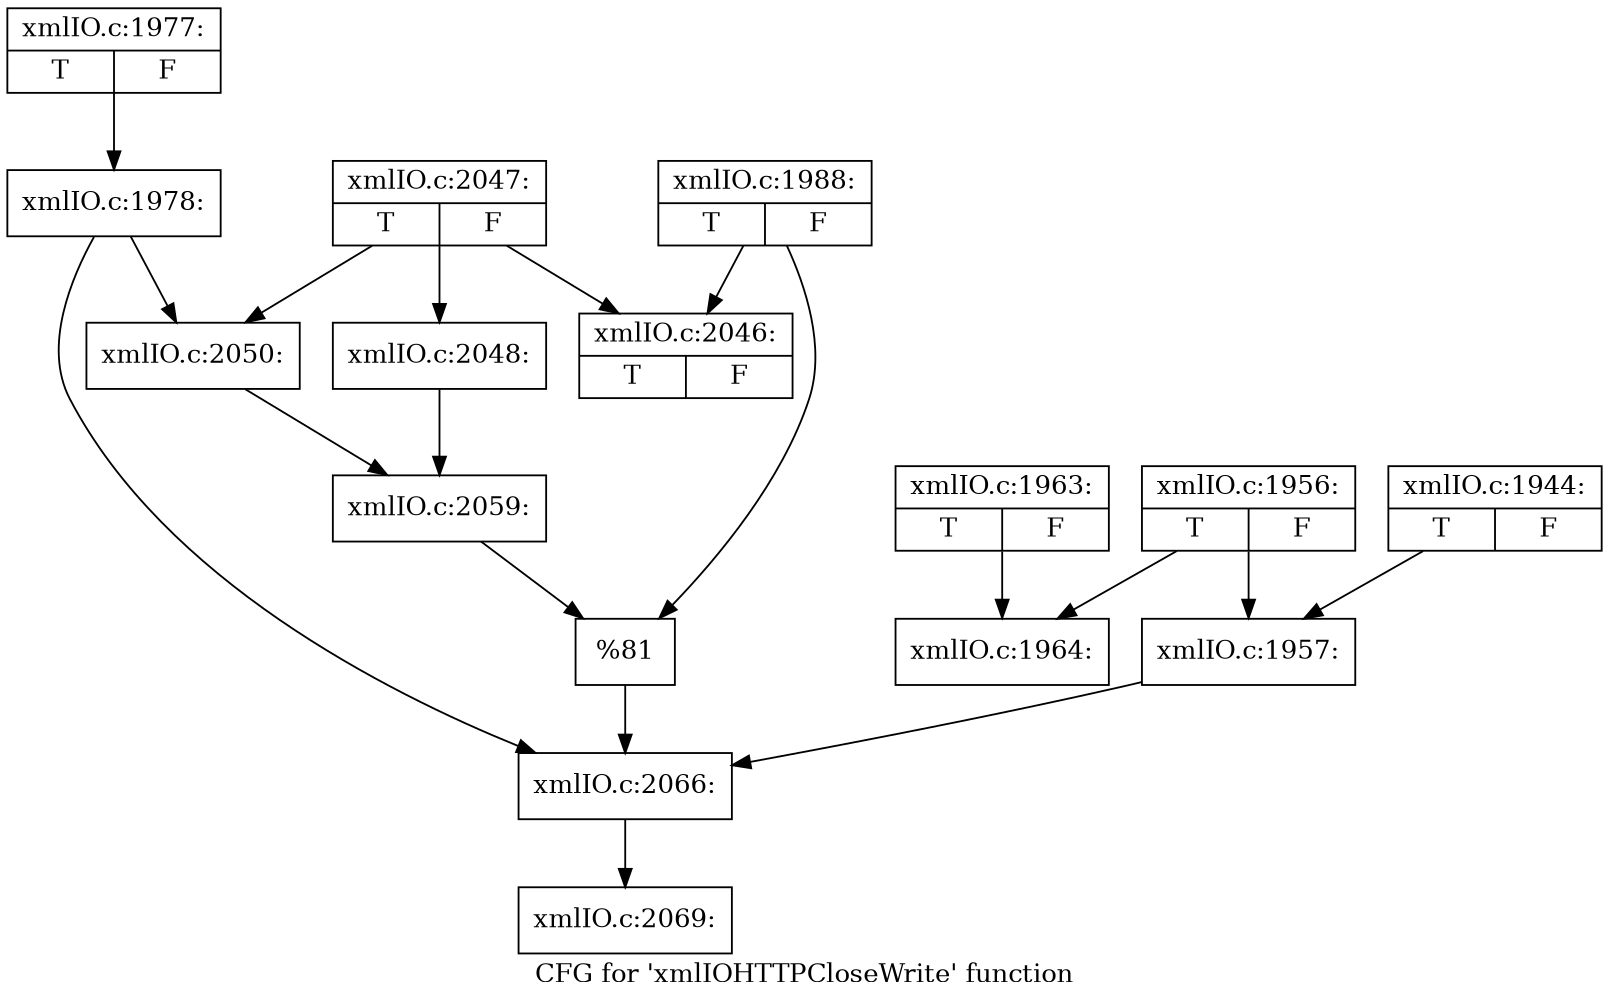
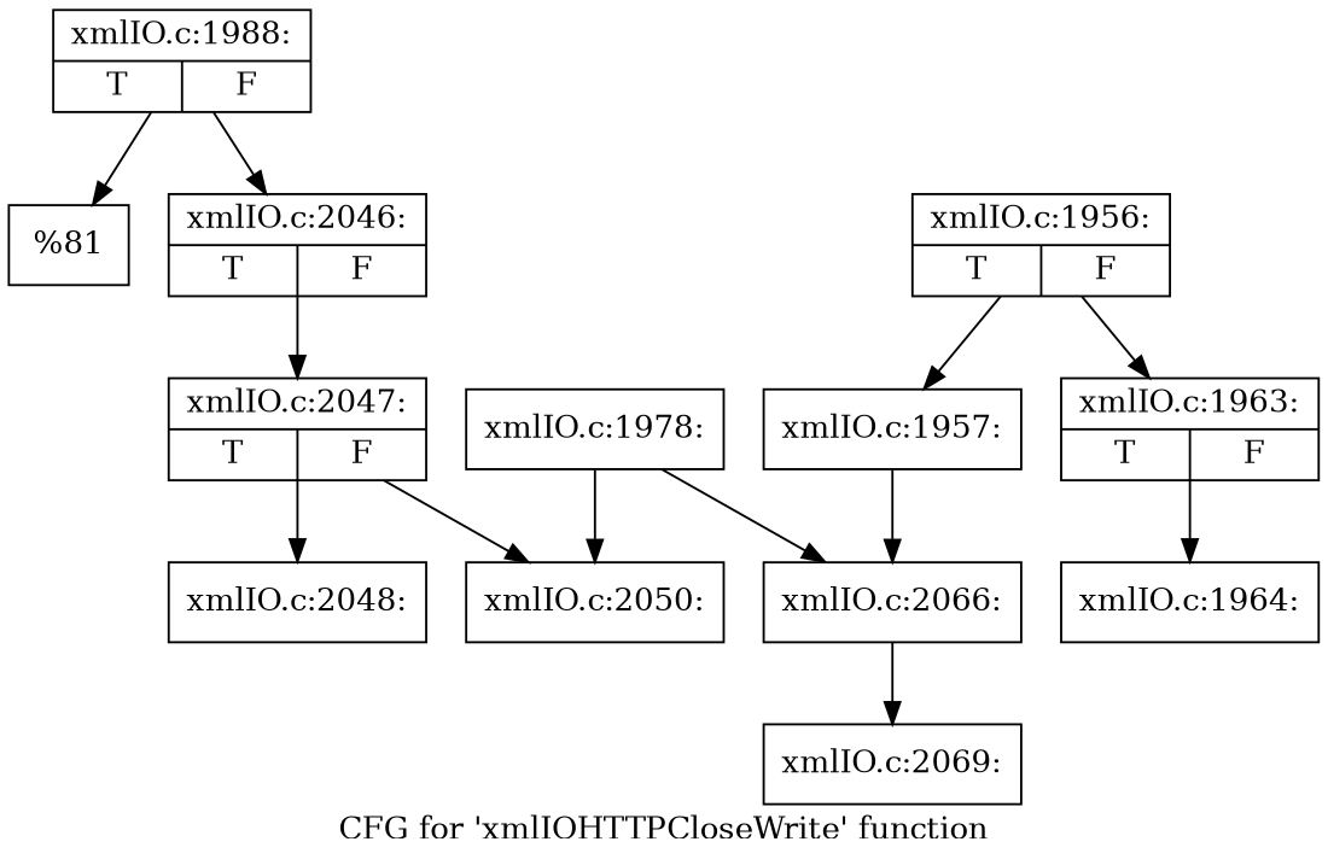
  digraph {
    label="CFG for 'xmlIOHTTPCloseWrite' function"
    node [shape=record]
-   n1 [label="{xmlIO.c:1944:|{<s0>T|<s1>F}}"]
    n2 [label="{xmlIO.c:1957:}"]
    n3 [label="{xmlIO.c:2066:}"]
    n4 [label="{xmlIO.c:1956:|{<s0>T|<s1>F}}"]
    n5 [label="{xmlIO.c:1963:|{<s0>T|<s1>F}}"]
    n6 [label="{xmlIO.c:2069:}"]
    n7 [label="{xmlIO.c:1964:}"]
-   n8 [label="{xmlIO.c:1977:|{<s0>T|<s1>F}}"]
    n9 [label="{xmlIO.c:1978:}"]
    n10 [label="{xmlIO.c:2050:}"]
    n11 [label="{xmlIO.c:1988:|{<s0>T|<s1>F}}"]
    n12 [label="{xmlIO.c:2046:|{<s0>T|<s1>F}}"]
    n13 [label="{%81}"]
    n14 [label="{xmlIO.c:2047:|{<s0>T|<s1>F}}"]
    n15 [label="{xmlIO.c:2048:}"]
-   n16 [label="{xmlIO.c:2059:}"]
-   n1 -> n2
    n2 -> n3
    n3 -> n6
    n4 -> n2
-   n4 -> n7
+   n4 -> n5
    n5 -> n7
-   n8 -> n9
    n9 -> n3
    n9 -> n10
-   n10 -> n16
    n11 -> n12
    n11 -> n13
-   n14 -> n12
-   n13 -> n3
+   n12 -> n14
    n14 -> n10
    n14 -> n15
-   n15 -> n16
-   n16 -> n13
  }
